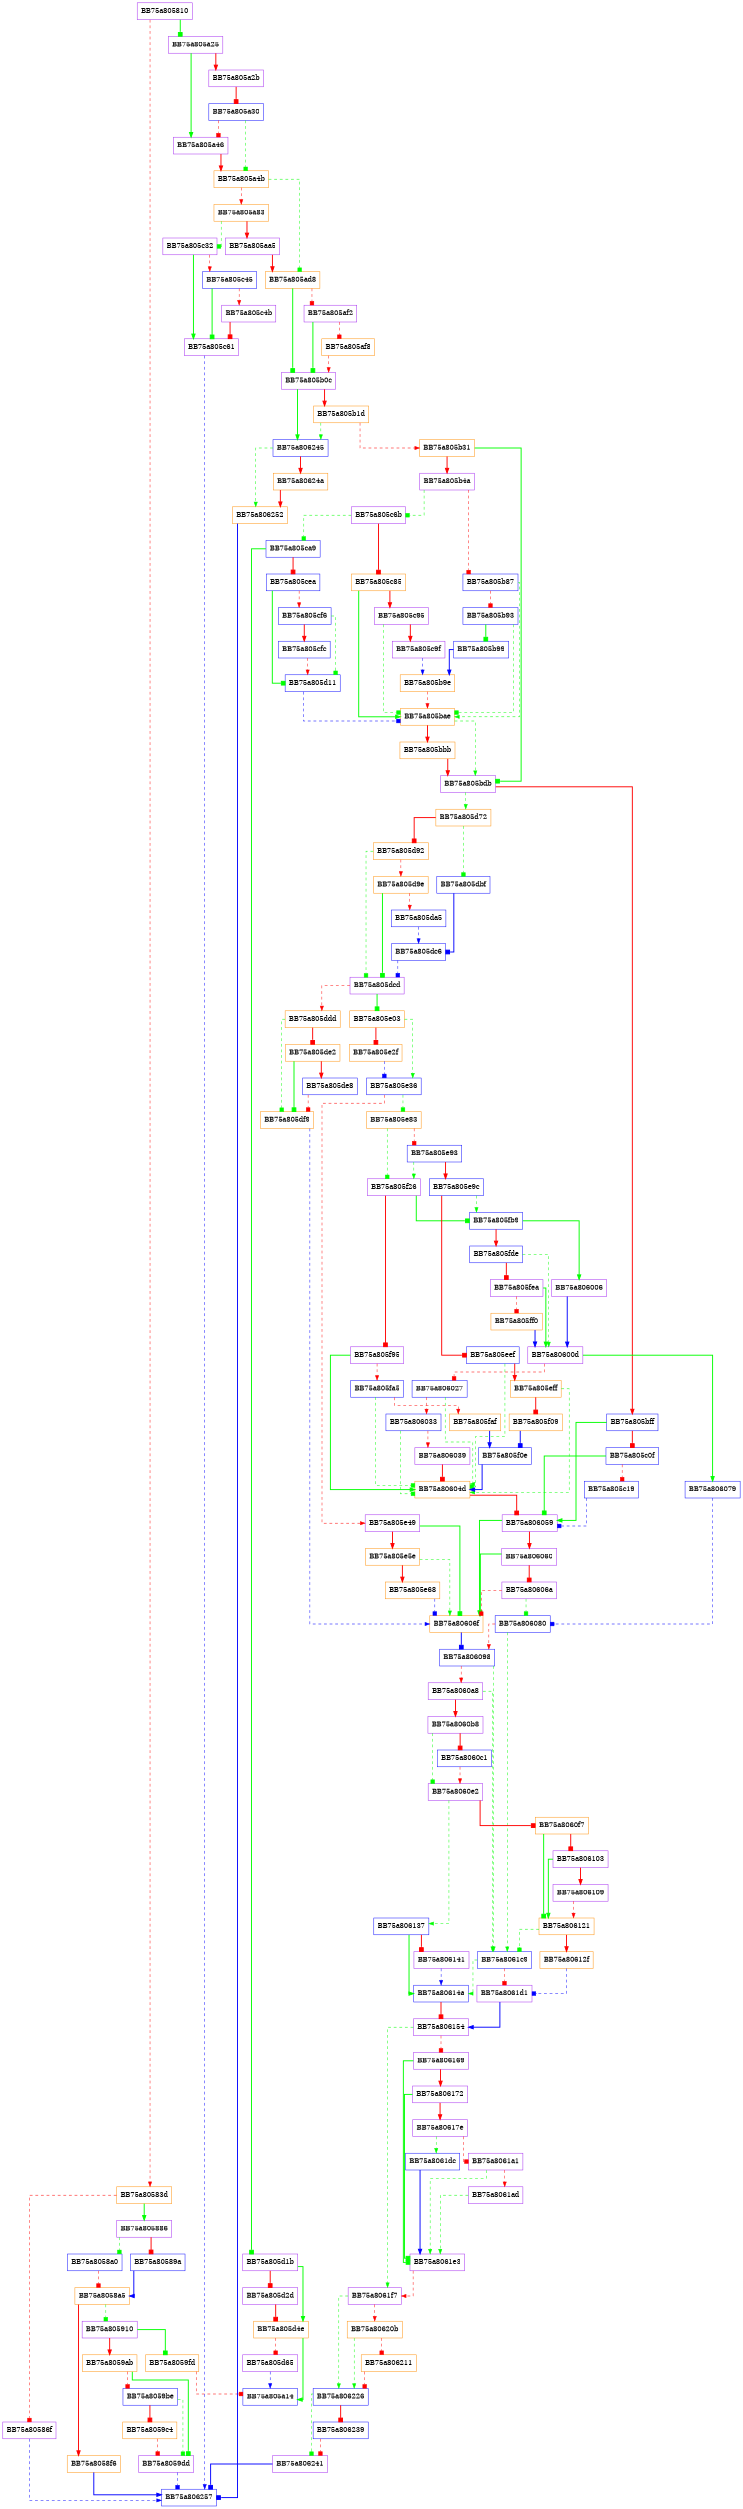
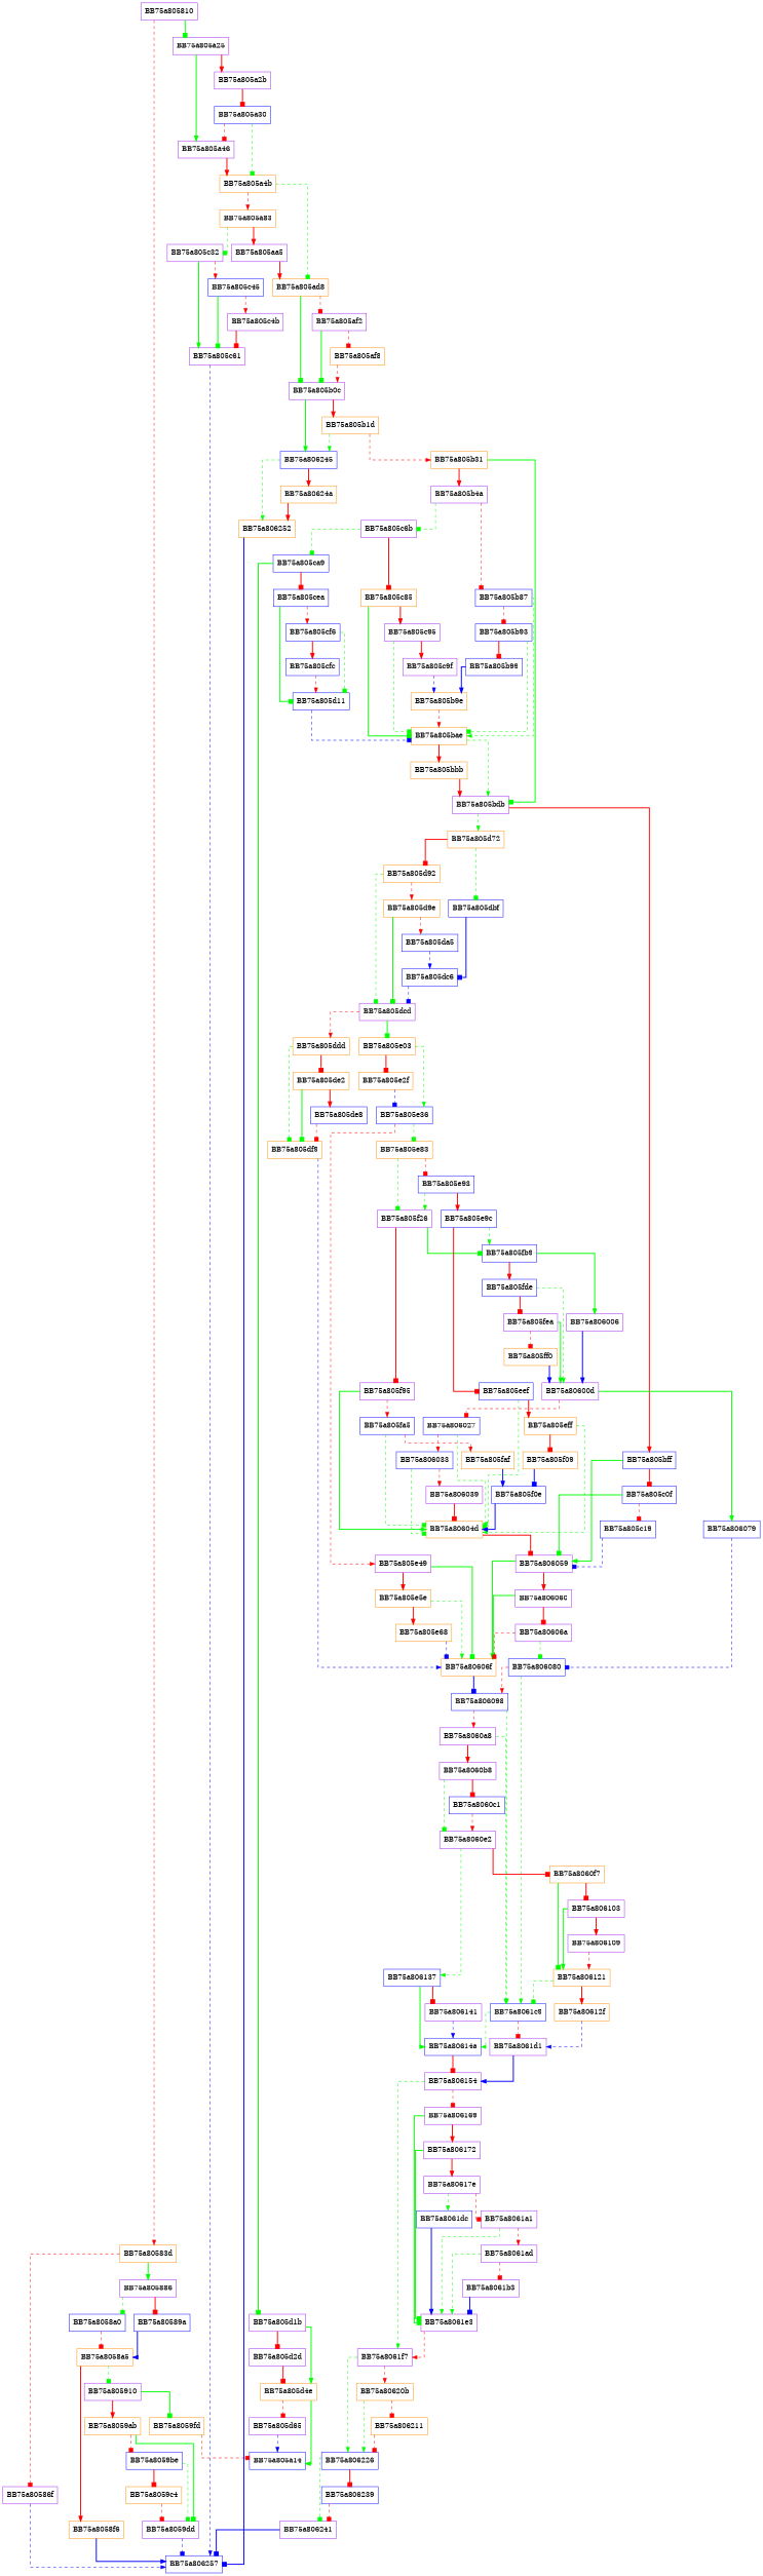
  digraph {
    splines=ortho
    node [color=purple shape=box]
    edge [arrowhead=normal color=red style=dashed]
    BB75a805810
    BB75a805a25
    BB75a80583d [color=darkorange]
    BB75a805a2b
    BB75a805a46
    BB75a805886
    BB75a80586f
    BB75a805a30 [color=blue]
    BB75a805a4b [color=darkorange]
    BB75a8058a0 [color=blue]
    BB75a80589a [color=blue]
    BB75a806257 [color=blue]
    BB75a8058a5 [color=darkorange]
    BB75a805910
    BB75a8058f6 [color=darkorange]
    BB75a8059fd [color=darkorange]
    BB75a8059ab [color=darkorange]
    BB75a805a14 [color=blue]
    BB75a8059dd
    BB75a8059be [color=blue]
    BB75a8059c4 [color=darkorange]
    BB75a805ad8 [color=darkorange]
    BB75a805a83 [color=darkorange]
    BB75a805b0c
    BB75a805af2
    BB75a805c32
    BB75a805aa5
    BB75a806245 [color=blue]
    BB75a805b1d [color=darkorange]
    BB75a805af8 [color=darkorange]
    BB75a805c61
    BB75a805c45 [color=blue]
    BB75a805c4b
    BB75a806252 [color=darkorange]
    BB75a80624a [color=darkorange]
    BB75a805b31 [color=darkorange]
    BB75a805bdb
    BB75a805b4a
    BB75a805d72 [color=darkorange]
    BB75a805bff [color=blue]
    BB75a805c6b
    BB75a805b87 [color=blue]
    BB75a805dbf [color=blue]
    BB75a805d92 [color=darkorange]
    BB75a806059
    BB75a805c0f [color=blue]
    BB75a805ca9 [color=blue]
    BB75a805c85 [color=darkorange]
    BB75a805bae [color=darkorange]
    BB75a805b93 [color=blue]
    BB75a805d1b
    BB75a805cea [color=blue]
    BB75a805c95
    BB75a805bbb [color=darkorange]
    BB75a805b99 [color=blue]
    BB75a805b9e [color=darkorange]
    BB75a805dc6 [color=blue]
    BB75a805dcd
    BB75a805d9e [color=darkorange]
    BB75a80606f [color=darkorange]
    BB75a806060
    BB75a805c19 [color=blue]
    BB75a806098 [color=blue]
    BB75a80606a
    BB75a805d4e [color=darkorange]
    BB75a805d2d
    BB75a805d11 [color=blue]
    BB75a805cf6 [color=blue]
    BB75a805c9f
    BB75a805d65
    BB75a805cfc [color=blue]
    BB75a805e03 [color=darkorange]
    BB75a805ddd [color=darkorange]
    BB75a805da5 [color=blue]
    BB75a805e36 [color=blue]
    BB75a805e2f [color=darkorange]
    BB75a805df9 [color=darkorange]
    BB75a805de2 [color=darkorange]
    BB75a805e83 [color=darkorange]
    BB75a805e49
    BB75a805de8 [color=blue]
    BB75a8061c9 [color=blue]
    BB75a8060a8
    BB75a805f26
    BB75a805e93 [color=blue]
    BB75a805e5e [color=darkorange]
    BB75a805fb9 [color=blue]
    BB75a805f95
    BB75a805e9c [color=blue]
    BB75a805e68 [color=darkorange]
    BB75a806006
    BB75a805fde [color=blue]
    BB75a80604d [color=darkorange]
    BB75a805fa5 [color=blue]
    BB75a805eef [color=blue]
    BB75a805eff [color=darkorange]
    BB75a80600d
    BB75a805fea
    BB75a805f09 [color=darkorange]
    BB75a805f0e [color=blue]
    BB75a805faf [color=darkorange]
    BB75a806079 [color=blue]
    BB75a806027 [color=blue]
    BB75a805ff0 [color=darkorange]
    BB75a806080 [color=blue]
    BB75a806033 [color=blue]
    BB75a806039
    BB75a8061d1
    BB75a80614a [color=blue]
    BB75a8060b8
    BB75a806154
    BB75a8060e2
    BB75a8060c1 [color=blue]
    BB75a806137 [color=blue]
    BB75a8060f7 [color=darkorange]
    BB75a806141
    BB75a806121 [color=darkorange]
    BB75a806103
    BB75a80612f [color=darkorange]
    BB75a806109
    BB75a8061f7
    BB75a806169
    BB75a806226 [color=blue]
    BB75a80620b [color=darkorange]
    BB75a8061e3
    BB75a806172
    BB75a806241
    BB75a806239 [color=blue]
    BB75a806211 [color=darkorange]
    BB75a80617e
    BB75a8061dc [color=blue]
    BB75a8061a1
    BB75a8061ad
+   BB75a8061b3
    BB75a805810 -> BB75a805a25 [arrowhead=box color=green style=bold]
    BB75a805810 -> BB75a80583d
    BB75a805a25 -> BB75a805a2b [style=bold]
    BB75a805a25 -> BB75a805a46 [color=green style=bold]
    BB75a80583d -> BB75a805886 [color=green style=bold]
    BB75a80583d -> BB75a80586f [arrowhead=box]
    BB75a805a2b -> BB75a805a30 [arrowhead=box style=bold]
    BB75a805a46 -> BB75a805a4b [style=bold]
    BB75a805886 -> BB75a8058a0 [arrowhead=box color=green]
    BB75a805886 -> BB75a80589a [arrowhead=box style=bold]
    BB75a80586f -> BB75a806257 [color=blue]
    BB75a805a30 -> BB75a805a46 [arrowhead=box]
    BB75a805a30 -> BB75a805a4b [arrowhead=box color=green]
    BB75a805a4b -> BB75a805ad8 [arrowhead=box color=green]
    BB75a805a4b -> BB75a805a83
    BB75a8058a0 -> BB75a8058a5 [arrowhead=box]
    BB75a80589a -> BB75a8058a5 [color=blue style=bold]
    BB75a8058a5 -> BB75a805910 [arrowhead=box color=green]
    BB75a8058a5 -> BB75a8058f6 [style=bold]
    BB75a805910 -> BB75a8059fd [arrowhead=box color=green style=bold]
    BB75a805910 -> BB75a8059ab [style=bold]
    BB75a8058f6 -> BB75a806257 [color=blue style=bold]
    BB75a8059fd -> BB75a805a14 [arrowhead=box]
    BB75a8059ab -> BB75a8059dd [arrowhead=box color=green style=bold]
    BB75a8059ab -> BB75a8059be [arrowhead=box]
    BB75a8059dd -> BB75a806257 [arrowhead=box color=blue]
    BB75a8059be -> BB75a8059dd [arrowhead=box color=green]
    BB75a8059be -> BB75a8059c4 [arrowhead=box style=bold]
    BB75a8059c4 -> BB75a8059dd [arrowhead=box]
    BB75a805ad8 -> BB75a805b0c [arrowhead=box color=green style=bold]
    BB75a805ad8 -> BB75a805af2 [arrowhead=box]
    BB75a805a83 -> BB75a805c32 [arrowhead=box color=green]
    BB75a805a83 -> BB75a805aa5 [style=bold]
    BB75a805b0c -> BB75a806245 [color=green style=bold]
    BB75a805b0c -> BB75a805b1d [style=bold]
    BB75a805af2 -> BB75a805b0c [arrowhead=box color=green style=bold]
    BB75a805af2 -> BB75a805af8 [arrowhead=box]
    BB75a805c32 -> BB75a805c61 [color=green style=bold]
    BB75a805c32 -> BB75a805c45
    BB75a805aa5 -> BB75a805ad8 [style=bold]
    BB75a806245 -> BB75a806252 [color=green]
    BB75a806245 -> BB75a80624a [style=bold]
    BB75a805b1d -> BB75a806245 [color=green]
    BB75a805b1d -> BB75a805b31
    BB75a805af8 -> BB75a805b0c
    BB75a805c61 -> BB75a806257 [color=blue]
    BB75a805c45 -> BB75a805c61 [arrowhead=box color=green style=bold]
    BB75a805c45 -> BB75a805c4b
    BB75a805c4b -> BB75a805c61 [arrowhead=box style=bold]
    BB75a806252 -> BB75a806257 [arrowhead=box color=blue style=bold]
    BB75a80624a -> BB75a806252 [style=bold]
    BB75a805b31 -> BB75a805bdb [arrowhead=box color=green style=bold]
    BB75a805b31 -> BB75a805b4a [style=bold]
    BB75a805bdb -> BB75a805d72 [color=green]
    BB75a805bdb -> BB75a805bff [style=bold]
    BB75a805b4a -> BB75a805c6b [arrowhead=box color=green]
    BB75a805b4a -> BB75a805b87 [arrowhead=box]
    BB75a805d72 -> BB75a805dbf [arrowhead=box color=green]
    BB75a805d72 -> BB75a805d92 [arrowhead=box style=bold]
    BB75a805bff -> BB75a806059 [color=green style=bold]
    BB75a805bff -> BB75a805c0f [arrowhead=box style=bold]
    BB75a805c6b -> BB75a805ca9 [arrowhead=box color=green]
    BB75a805c6b -> BB75a805c85 [arrowhead=box style=bold]
    BB75a805b87 -> BB75a805bae [color=green]
    BB75a805b87 -> BB75a805b93 [arrowhead=box]
    BB75a805dbf -> BB75a805dc6 [arrowhead=box color=blue style=bold]
    BB75a805d92 -> BB75a805dcd [arrowhead=box color=green]
    BB75a805d92 -> BB75a805d9e
    BB75a806059 -> BB75a80606f [color=green style=bold]
    BB75a806059 -> BB75a806060 [style=bold]
    BB75a805c0f -> BB75a806059 [arrowhead=box color=green style=bold]
    BB75a805c0f -> BB75a805c19 [arrowhead=box]
    BB75a805ca9 -> BB75a805d1b [arrowhead=box color=green style=bold]
    BB75a805ca9 -> BB75a805cea [arrowhead=box style=bold]
-   BB75a805c85 -> BB75a805bae [color=green style=bold]
+   BB75a805c85 -> BB75a805bae [arrowhead=box color=green style=bold]
    BB75a805c85 -> BB75a805c95 [style=bold]
    BB75a805bae -> BB75a805bdb [color=green]
    BB75a805bae -> BB75a805bbb [style=bold]
    BB75a805b93 -> BB75a805bae [arrowhead=box color=green]
-   BB75a805b93 -> BB75a805b99 [arrowhead=box color=green style=bold]
+   BB75a805b93 -> BB75a805b99 [arrowhead=box style=bold]
    BB75a805d1b -> BB75a805d4e [color=green style=bold]
    BB75a805d1b -> BB75a805d2d [arrowhead=box style=bold]
    BB75a805cea -> BB75a805d11 [arrowhead=box color=green style=bold]
    BB75a805cea -> BB75a805cf6
    BB75a805c95 -> BB75a805bae [arrowhead=box color=green]
    BB75a805c95 -> BB75a805c9f [style=bold]
    BB75a805bbb -> BB75a805bdb [style=bold]
    BB75a805b99 -> BB75a805b9e [color=blue style=bold]
    BB75a805b9e -> BB75a805bae
    BB75a805dc6 -> BB75a805dcd [arrowhead=box color=blue]
    BB75a805dcd -> BB75a805e03 [arrowhead=box color=green style=bold]
    BB75a805dcd -> BB75a805ddd
    BB75a805d9e -> BB75a805dcd [arrowhead=box color=green style=bold]
    BB75a805d9e -> BB75a805da5
    BB75a80606f -> BB75a806098 [arrowhead=box color=blue style=bold]
    BB75a806060 -> BB75a80606f [color=green style=bold]
    BB75a806060 -> BB75a80606a [arrowhead=box style=bold]
    BB75a805c19 -> BB75a806059 [arrowhead=box color=blue]
    BB75a806098 -> BB75a8061c9 [color=green]
    BB75a806098 -> BB75a8060a8
    BB75a80606a -> BB75a80606f [arrowhead=box]
    BB75a80606a -> BB75a806080 [arrowhead=box color=green]
    BB75a805d4e -> BB75a805a14 [color=green style=bold]
    BB75a805d4e -> BB75a805d65 [arrowhead=box]
    BB75a805d2d -> BB75a805d4e [arrowhead=box style=bold]
    BB75a805d11 -> BB75a805bae [arrowhead=box color=blue]
    BB75a805cf6 -> BB75a805d11 [arrowhead=box color=green]
    BB75a805cf6 -> BB75a805cfc [style=bold]
    BB75a805c9f -> BB75a805b9e [color=blue]
    BB75a805d65 -> BB75a805a14 [color=blue]
    BB75a805cfc -> BB75a805d11
    BB75a805e03 -> BB75a805e36 [color=green]
    BB75a805e03 -> BB75a805e2f [arrowhead=box style=bold]
    BB75a805ddd -> BB75a805df9 [arrowhead=box color=green]
    BB75a805ddd -> BB75a805de2 [arrowhead=box style=bold]
    BB75a805da5 -> BB75a805dc6 [color=blue]
    BB75a805e36 -> BB75a805e83 [arrowhead=box color=green]
    BB75a805e36 -> BB75a805e49
    BB75a805e2f -> BB75a805e36 [arrowhead=box color=blue]
    BB75a805df9 -> BB75a80606f [color=blue]
    BB75a805de2 -> BB75a805df9 [arrowhead=box color=green style=bold]
    BB75a805de2 -> BB75a805de8 [style=bold]
    BB75a805e83 -> BB75a805f26 [arrowhead=box color=green]
    BB75a805e83 -> BB75a805e93 [arrowhead=box]
    BB75a805e49 -> BB75a80606f [arrowhead=box color=green style=bold]
    BB75a805e49 -> BB75a805e5e [style=bold]
    BB75a805de8 -> BB75a805df9 [arrowhead=box]
    BB75a8061c9 -> BB75a8061d1 [arrowhead=box]
    BB75a8061c9 -> BB75a80614a [color=green]
    BB75a8060a8 -> BB75a8061c9 [color=green]
    BB75a8060a8 -> BB75a8060b8 [style=bold]
    BB75a805f26 -> BB75a805fb9 [arrowhead=box color=green style=bold]
    BB75a805f26 -> BB75a805f95 [arrowhead=box style=bold]
    BB75a805e93 -> BB75a805f26 [color=green]
    BB75a805e93 -> BB75a805e9c [style=bold]
    BB75a805e5e -> BB75a80606f [color=green]
    BB75a805e5e -> BB75a805e68 [style=bold]
    BB75a805fb9 -> BB75a806006 [color=green style=bold]
    BB75a805fb9 -> BB75a805fde [style=bold]
    BB75a805f95 -> BB75a80604d [color=green style=bold]
    BB75a805f95 -> BB75a805fa5
    BB75a805e9c -> BB75a805fb9 [color=green]
    BB75a805e9c -> BB75a805eef [arrowhead=box style=bold]
    BB75a805e68 -> BB75a80606f [arrowhead=box color=blue]
    BB75a806006 -> BB75a80600d [color=blue style=bold]
    BB75a805fde -> BB75a80600d [color=green]
    BB75a805fde -> BB75a805fea [arrowhead=box style=bold]
    BB75a80604d -> BB75a806059 [arrowhead=box style=bold]
    BB75a805fa5 -> BB75a80604d [arrowhead=box color=green]
    BB75a805fa5 -> BB75a805faf
    BB75a805eef -> BB75a80604d [arrowhead=box color=green]
    BB75a805eef -> BB75a805eff [style=bold]
    BB75a805eff -> BB75a80604d [color=green]
    BB75a805eff -> BB75a805f09 [arrowhead=box style=bold]
    BB75a80600d -> BB75a806079 [color=green style=bold]
    BB75a80600d -> BB75a806027 [arrowhead=box]
    BB75a805fea -> BB75a80600d [color=green style=bold]
    BB75a805fea -> BB75a805ff0 [arrowhead=box]
    BB75a805f09 -> BB75a805f0e [arrowhead=box color=blue style=bold]
    BB75a805f0e -> BB75a80604d [color=blue style=bold]
    BB75a805faf -> BB75a805f0e [color=blue style=bold]
    BB75a806079 -> BB75a806080 [arrowhead=box color=blue]
    BB75a806027 -> BB75a80604d [color=green]
    BB75a806027 -> BB75a806033
    BB75a805ff0 -> BB75a80600d [color=blue style=bold]
    BB75a806080 -> BB75a806098
    BB75a806080 -> BB75a8061c9 [color=green]
    BB75a806033 -> BB75a80604d [arrowhead=box color=green]
    BB75a806033 -> BB75a806039
    BB75a806039 -> BB75a80604d [arrowhead=box style=bold]
    BB75a8061d1 -> BB75a806154 [color=blue style=bold]
    BB75a80614a -> BB75a806154 [arrowhead=box style=bold]
    BB75a8060b8 -> BB75a8060e2 [arrowhead=box color=green]
    BB75a8060b8 -> BB75a8060c1 [arrowhead=box style=bold]
    BB75a806154 -> BB75a8061f7 [color=green]
    BB75a806154 -> BB75a806169 [arrowhead=box]
    BB75a8060e2 -> BB75a806137 [color=green]
    BB75a8060e2 -> BB75a8060f7 [arrowhead=box style=bold]
    BB75a8060c1 -> BB75a8060e2
    BB75a806137 -> BB75a80614a [color=green style=bold]
    BB75a806137 -> BB75a806141 [arrowhead=box style=bold]
    BB75a8060f7 -> BB75a806121 [arrowhead=box color=green style=bold]
    BB75a8060f7 -> BB75a806103 [arrowhead=box style=bold]
    BB75a806141 -> BB75a80614a [color=blue]
    BB75a806121 -> BB75a8061c9 [arrowhead=box color=green]
    BB75a806121 -> BB75a80612f [style=bold]
    BB75a806103 -> BB75a806121 [color=green style=bold]
    BB75a806103 -> BB75a806109 [style=bold]
-   BB75a80612f -> BB75a8061d1 [arrowhead=box color=blue]
+   BB75a80612f -> BB75a8061d1 [color=blue]
    BB75a806109 -> BB75a806121
    BB75a8061f7 -> BB75a806226 [color=green]
    BB75a8061f7 -> BB75a80620b
    BB75a806169 -> BB75a8061e3 [arrowhead=box color=green style=bold]
    BB75a806169 -> BB75a806172 [style=bold]
    BB75a806226 -> BB75a806241 [arrowhead=box color=green]
    BB75a806226 -> BB75a806239 [arrowhead=box style=bold]
    BB75a80620b -> BB75a806226 [color=green]
    BB75a80620b -> BB75a806211 [arrowhead=box]
    BB75a8061e3 -> BB75a8061f7
    BB75a806172 -> BB75a8061e3 [arrowhead=box color=green style=bold]
    BB75a806172 -> BB75a80617e [style=bold]
    BB75a806241 -> BB75a806257 [arrowhead=box color=blue style=bold]
    BB75a806239 -> BB75a806241 [arrowhead=box]
    BB75a806211 -> BB75a806226 [arrowhead=box]
    BB75a80617e -> BB75a8061dc [color=green]
    BB75a80617e -> BB75a8061a1 [arrowhead=box]
    BB75a8061dc -> BB75a8061e3 [color=blue style=bold]
    BB75a8061a1 -> BB75a8061e3 [color=green]
    BB75a8061a1 -> BB75a8061ad
    BB75a8061ad -> BB75a8061e3 [color=green]
+   BB75a8061ad -> BB75a8061b3 [arrowhead=box]
+   BB75a8061b3 -> BB75a8061e3 [arrowhead=box color=blue style=bold]
  }
